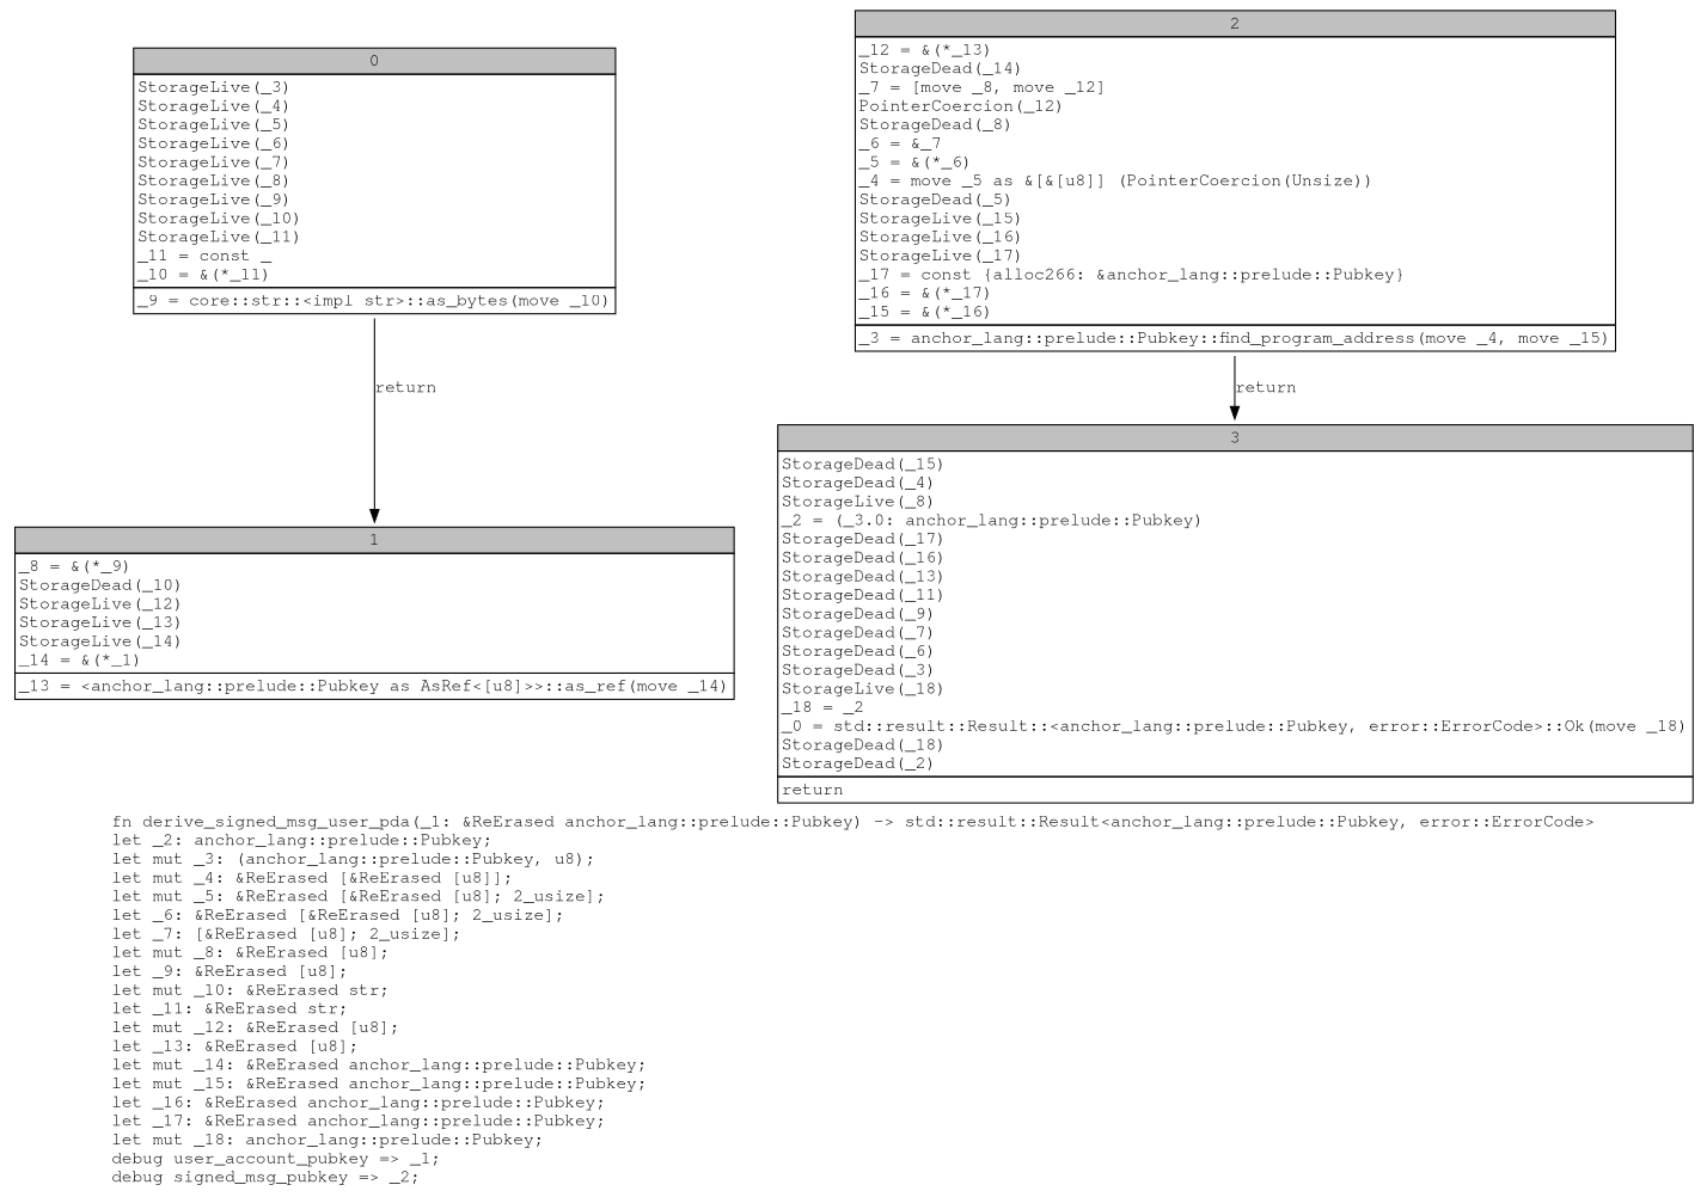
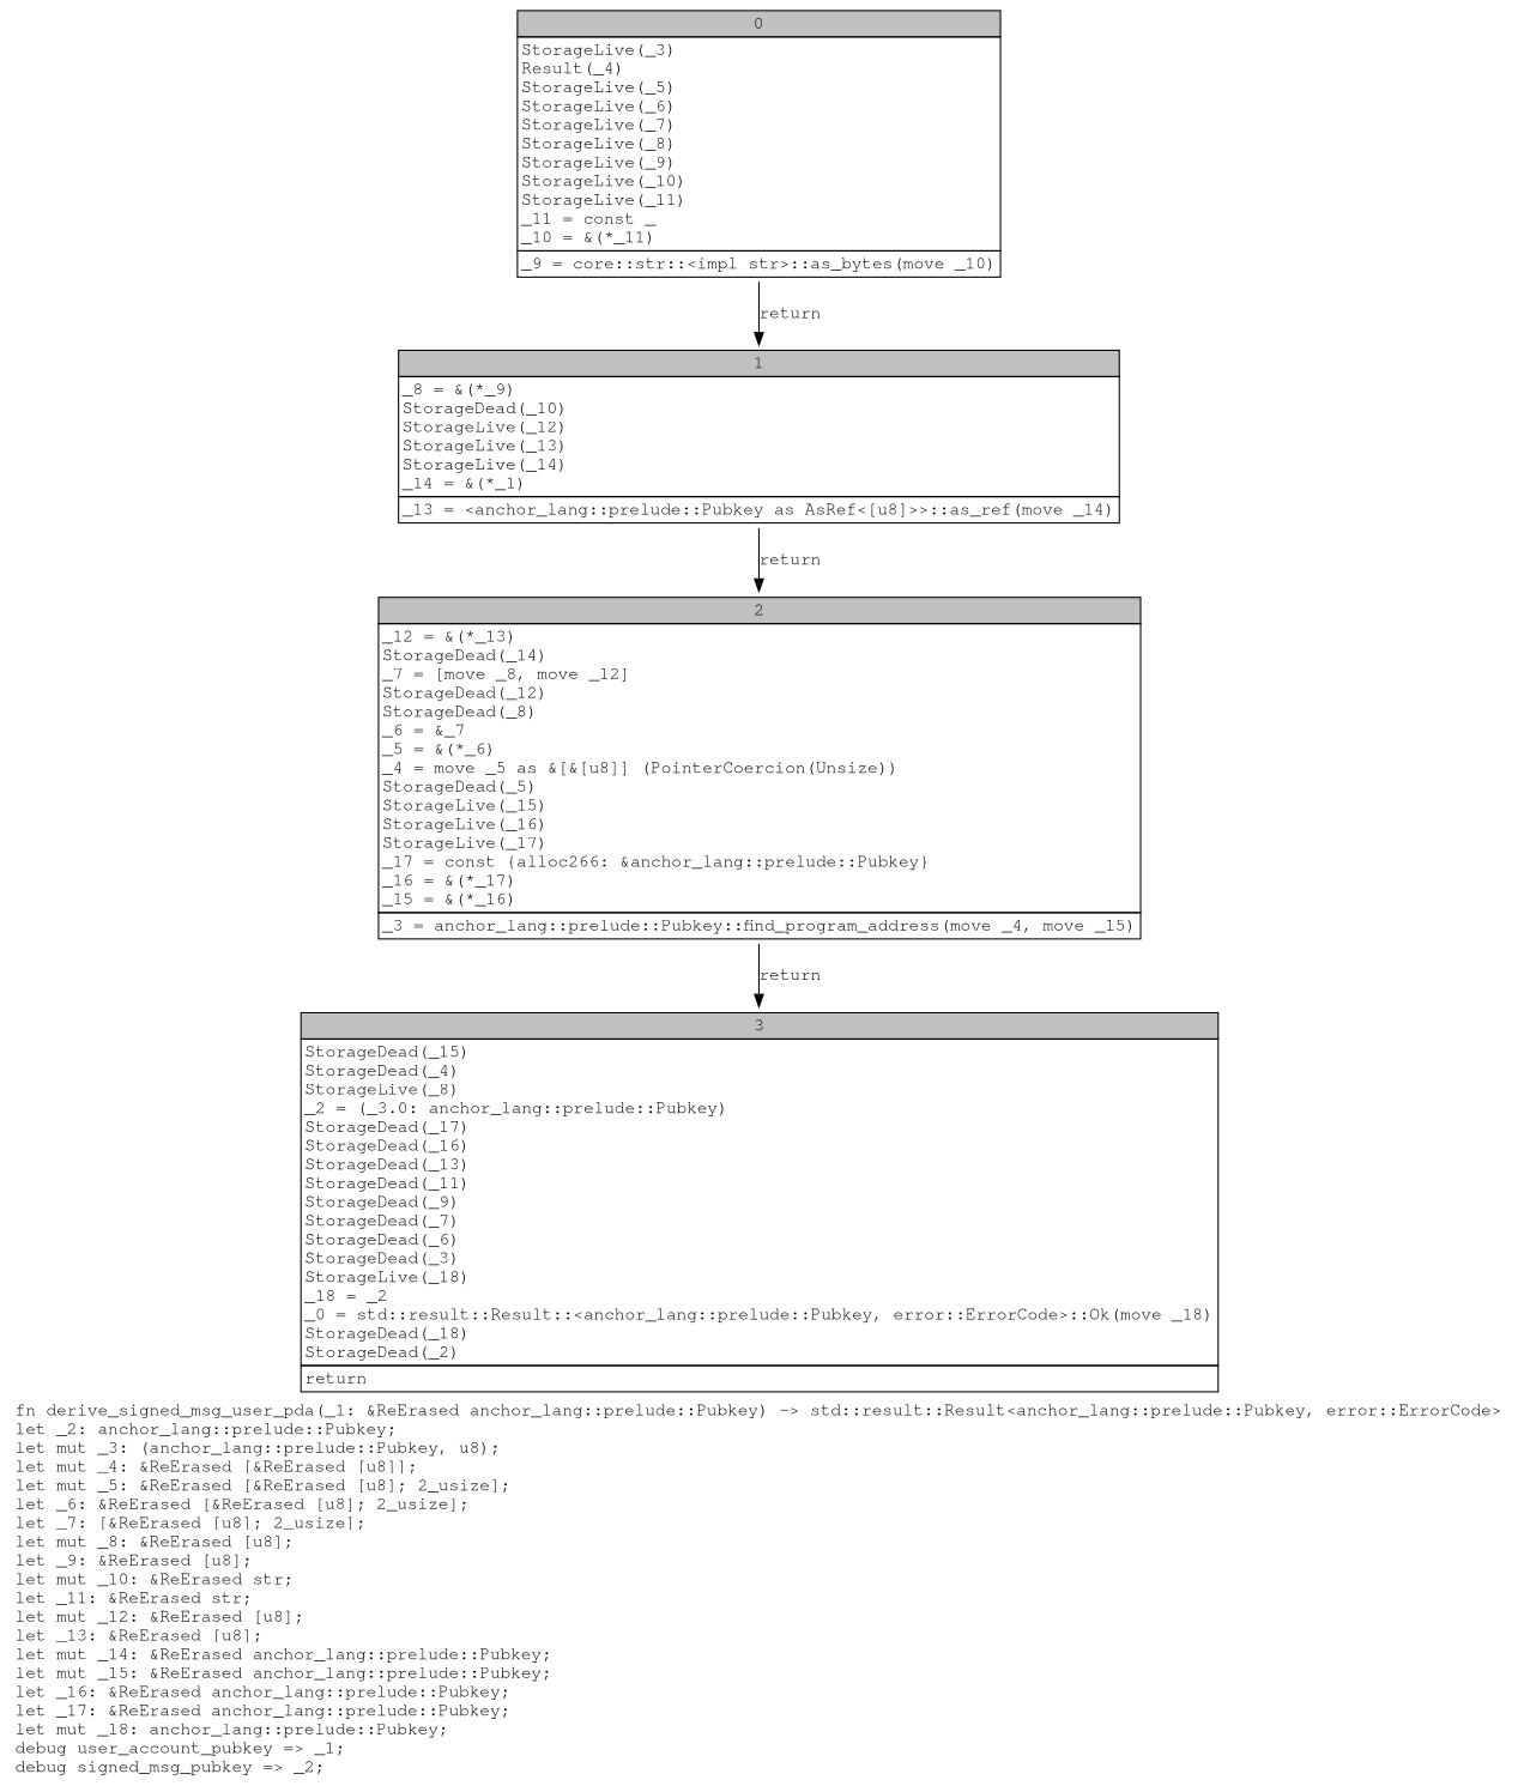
  digraph {
    fontname="Courier, monospace"
    label=<fn derive_signed_msg_user_pda(_1: &amp;ReErased anchor_lang::prelude::Pubkey) -&gt; std::result::Result&lt;anchor_lang::prelude::Pubkey, error::ErrorCode&gt;<br align="left"/>let _2: anchor_lang::prelude::Pubkey;<br align="left"/>let mut _3: (anchor_lang::prelude::Pubkey, u8);<br align="left"/>let mut _4: &amp;ReErased [&amp;ReErased [u8]];<br align="left"/>let mut _5: &amp;ReErased [&amp;ReErased [u8]; 2_usize];<br align="left"/>let _6: &amp;ReErased [&amp;ReErased [u8]; 2_usize];<br align="left"/>let _7: [&amp;ReErased [u8]; 2_usize];<br align="left"/>let mut _8: &amp;ReErased [u8];<br align="left"/>let _9: &amp;ReErased [u8];<br align="left"/>let mut _10: &amp;ReErased str;<br align="left"/>let _11: &amp;ReErased str;<br align="left"/>let mut _12: &amp;ReErased [u8];<br align="left"/>let _13: &amp;ReErased [u8];<br align="left"/>let mut _14: &amp;ReErased anchor_lang::prelude::Pubkey;<br align="left"/>let mut _15: &amp;ReErased anchor_lang::prelude::Pubkey;<br align="left"/>let _16: &amp;ReErased anchor_lang::prelude::Pubkey;<br align="left"/>let _17: &amp;ReErased anchor_lang::prelude::Pubkey;<br align="left"/>let mut _18: anchor_lang::prelude::Pubkey;<br align="left"/>debug user_account_pubkey =&gt; _1;<br align="left"/>debug signed_msg_pubkey =&gt; _2;<br align="left"/>>
    node [fontname="Courier, monospace" shape=none]
    edge [fontname="Courier, monospace"]
-   n1 [label=<<table border="0" cellborder="1" cellspacing="0"><tr><td bgcolor="gray" align="center" colspan="1">0</td></tr><tr><td align="left" balign="left">StorageLive(_3)<br/>StorageLive(_4)<br/>StorageLive(_5)<br/>StorageLive(_6)<br/>StorageLive(_7)<br/>StorageLive(_8)<br/>StorageLive(_9)<br/>StorageLive(_10)<br/>StorageLive(_11)<br/>_11 = const _<br/>_10 = &amp;(*_11)<br/></td></tr><tr><td align="left">_9 = core::str::&lt;impl str&gt;::as_bytes(move _10)</td></tr></table>>]
+   n1 [label=<<table border="0" cellborder="1" cellspacing="0"><tr><td bgcolor="gray" align="center" colspan="1">0</td></tr><tr><td align="left" balign="left">StorageLive(_3)<br/>Result(_4)<br/>StorageLive(_5)<br/>StorageLive(_6)<br/>StorageLive(_7)<br/>StorageLive(_8)<br/>StorageLive(_9)<br/>StorageLive(_10)<br/>StorageLive(_11)<br/>_11 = const _<br/>_10 = &amp;(*_11)<br/></td></tr><tr><td align="left">_9 = core::str::&lt;impl str&gt;::as_bytes(move _10)</td></tr></table>>]
    n2 [label=<<table border="0" cellborder="1" cellspacing="0"><tr><td bgcolor="gray" align="center" colspan="1">1</td></tr><tr><td align="left" balign="left">_8 = &amp;(*_9)<br/>StorageDead(_10)<br/>StorageLive(_12)<br/>StorageLive(_13)<br/>StorageLive(_14)<br/>_14 = &amp;(*_1)<br/></td></tr><tr><td align="left">_13 = &lt;anchor_lang::prelude::Pubkey as AsRef&lt;[u8]&gt;&gt;::as_ref(move _14)</td></tr></table>>]
-   n3 [label=<<table border="0" cellborder="1" cellspacing="0"><tr><td bgcolor="gray" align="center" colspan="1">2</td></tr><tr><td align="left" balign="left">_12 = &amp;(*_13)<br/>StorageDead(_14)<br/>_7 = [move _8, move _12]<br/>PointerCoercion(_12)<br/>StorageDead(_8)<br/>_6 = &amp;_7<br/>_5 = &amp;(*_6)<br/>_4 = move _5 as &amp;[&amp;[u8]] (PointerCoercion(Unsize))<br/>StorageDead(_5)<br/>StorageLive(_15)<br/>StorageLive(_16)<br/>StorageLive(_17)<br/>_17 = const {alloc266: &amp;anchor_lang::prelude::Pubkey}<br/>_16 = &amp;(*_17)<br/>_15 = &amp;(*_16)<br/></td></tr><tr><td align="left">_3 = anchor_lang::prelude::Pubkey::find_program_address(move _4, move _15)</td></tr></table>>]
+   n3 [label=<<table border="0" cellborder="1" cellspacing="0"><tr><td bgcolor="gray" align="center" colspan="1">2</td></tr><tr><td align="left" balign="left">_12 = &amp;(*_13)<br/>StorageDead(_14)<br/>_7 = [move _8, move _12]<br/>StorageDead(_12)<br/>StorageDead(_8)<br/>_6 = &amp;_7<br/>_5 = &amp;(*_6)<br/>_4 = move _5 as &amp;[&amp;[u8]] (PointerCoercion(Unsize))<br/>StorageDead(_5)<br/>StorageLive(_15)<br/>StorageLive(_16)<br/>StorageLive(_17)<br/>_17 = const {alloc266: &amp;anchor_lang::prelude::Pubkey}<br/>_16 = &amp;(*_17)<br/>_15 = &amp;(*_16)<br/></td></tr><tr><td align="left">_3 = anchor_lang::prelude::Pubkey::find_program_address(move _4, move _15)</td></tr></table>>]
    n4 [label=<<table border="0" cellborder="1" cellspacing="0"><tr><td bgcolor="gray" align="center" colspan="1">3</td></tr><tr><td align="left" balign="left">StorageDead(_15)<br/>StorageDead(_4)<br/>StorageLive(_8)<br/>_2 = (_3.0: anchor_lang::prelude::Pubkey)<br/>StorageDead(_17)<br/>StorageDead(_16)<br/>StorageDead(_13)<br/>StorageDead(_11)<br/>StorageDead(_9)<br/>StorageDead(_7)<br/>StorageDead(_6)<br/>StorageDead(_3)<br/>StorageLive(_18)<br/>_18 = _2<br/>_0 = std::result::Result::&lt;anchor_lang::prelude::Pubkey, error::ErrorCode&gt;::Ok(move _18)<br/>StorageDead(_18)<br/>StorageDead(_2)<br/></td></tr><tr><td align="left">return</td></tr></table>>]
    n1 -> n2 [label=return]
+   n2 -> n3 [label=return]
    n3 -> n4 [label=return]
  }
